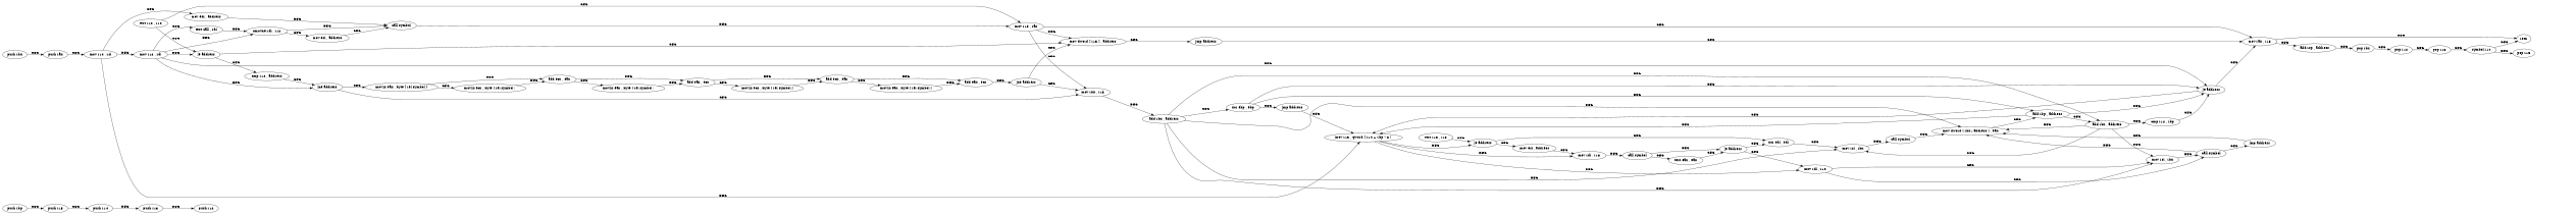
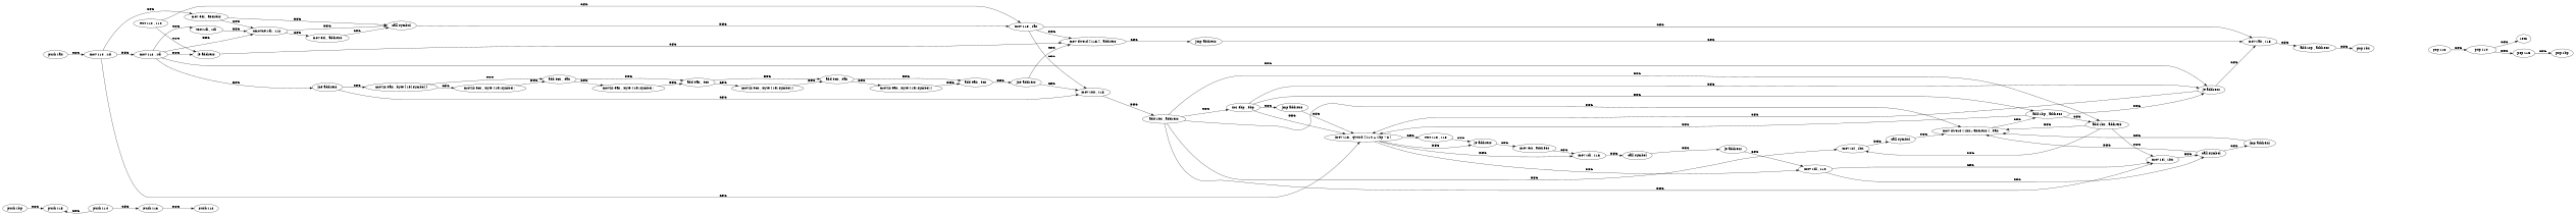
  digraph {
    rankdir=LR
    n1 [label="push rbp"]
    n2 [label="push r15"]
    n3 [label="push r14"]
    n4 [label="push r13"]
    n5 [label="push r12"]
-   n6 [label="push rbx"]
    n7 [label="push rax"]
    n8 [label="mov r14 , rsi"]
    n9 [label="mov r12 , rdi"]
    n10 [label="mov r13 , qword [ r14 + rbp * 8 ]"]
    n11 [label="mov edi , address"]
-   n12 [label="test call , rdi"]
+   n12 [label="test rdi , rdi"]
    n13 [label="cmovne rdi , r12"]
    n14 [label="je address"]
    n15 [label="jne address"]
    n16 [label="je address"]
    n17 [label="test r13 , r13"]
    n18 [label="je address"]
    n19 [label="mov rdi , r13"]
    n20 [label="mov rdi , r13"]
    n21 [label="call symbol"]
    n22 [label="mov esi , address"]
    n23 [label="mov dword [ r15 ] , address"]
-   n24 [label="cmp r12 , address"]
    n25 [label="mov rbx , r15"]
    n26 [label="movzx eax , byte [ rel symbol ]"]
    n27 [label="mov rax , r15"]
    n28 [label="mov r15 , rax"]
    n29 [label="test r12 , r12"]
    n30 [label="jmp address"]
    n31 [label="add rsp , address"]
    n32 [label=retn]
    n33 [label="add rbx , address"]
    n34 [label="pop rbx"]
    n35 [label="movzx ecx , byte [ rel symbol ]"]
    n36 [label="add ecx , eax"]
    n37 [label="xor ebp , ebp"]
    n38 [label="mov rsi , rbx"]
    n39 [label="mov dword [ rbx - address ] , eax"]
    n40 [label="mov rsi , rbx"]
    n41 [label="add rbx , address"]
    n42 [label="movzx eax , byte [ rel symbol ]"]
    n43 [label="add eax , ecx"]
-   n44 [label="pop r12"]
    n45 [label="pop r13"]
-   n46 [label="symbol r14"]
+   n46 [label="pop r14"]
    n47 [label="pop r15"]
+   n48 [label="pop rbp"]
    n49 [label="jmp address"]
    n50 [label="add rbp , address"]
    n51 [label="call symbol"]
    n52 [label="call symbol"]
-   n53 [label="cmp r12 , rbp"]
-   n54 [label="xor edi , edi"]
    n55 [label="mov esi , address"]
    n56 [label="call symbol"]
    n57 [label="movzx ecx , byte [ rel symbol ]"]
    n58 [label="add ecx , eax"]
    n59 [label="movzx eax , byte [ rel symbol ]"]
    n60 [label="add eax , ecx"]
    n61 [label="jne address"]
-   n62 [label="test eax , eax"]
    n63 [label="je address"]
    n64 [label="jmp address"]
    n1 -> n2 [label=CFG]
-   n2 -> n3 [label=CFG]
-   n3 -> n4 [label=DFG]
+   n3 -> n2 [label=CFG]
+   n3 -> n4 [label=CFG]
    n4 -> n5 [label=DFG]
-   n6 -> n7 [label=CFG]
    n7 -> n8 [label=CFG]
    n8 -> n9 [label=DFG]
-   n8 -> n10 [label=DFG]
+   n8 -> n10 [label=CFG]
    n8 -> n11 [label=CFG]
    n9 -> n12 [label=CFG]
    n9 -> n13 [label=DFG]
    n9 -> n14 [label=DFG]
    n9 -> n15 [label=DFG]
    n9 -> n16 [label=DFG]
+   n10 -> n17 [label=CFG]
    n10 -> n18 [label=DFG]
    n10 -> n19 [label=DFG]
    n10 -> n20 [label=DFG]
+   n11 -> n13 [label=CFG]
    n11 -> n21 [label=DFG]
    n12 -> n13 [label=DFG]
    n13 -> n21 [label=DFG]
    n13 -> n22 [label=CFG]
    n14 -> n23 [label=CFG]
-   n14 -> n24 [label=CFG]
    n15 -> n25 [label=CFG]
    n15 -> n26 [label=CFG]
    n16 -> n10 [label=CFG]
    n16 -> n27 [label=CFG]
    n17 -> n18 [label=CFG]
-   n18 -> n54 [label=CFG]
    n18 -> n55 [label=CFG]
    n19 -> n56 [label=DFG]
    n20 -> n40 [label=CFG]
    n20 -> n52 [label=DFG]
    n21 -> n28 [label=DFG]
    n22 -> n21 [label=CFG]
    n23 -> n30 [label=CFG]
-   n24 -> n15 [label=CFG]
    n25 -> n33 [label=DFG]
    n26 -> n35 [label=CFG]
    n26 -> n36 [label=DFG]
    n27 -> n31 [label=CFG]
-   n27 -> n32 [label=DFG]
    n28 -> n23 [label=DFG]
    n28 -> n25 [label=CFG]
    n28 -> n27 [label=CFG]
    n29 -> n14 [label=CFG]
    n29 -> n28 [label=CFG]
    n30 -> n27 [label=CFG]
    n31 -> n34 [label=CFG]
    n33 -> n37 [label=CFG]
    n33 -> n38 [label=DFG]
    n33 -> n39 [label=DFG]
    n33 -> n40 [label=DFG]
    n33 -> n41 [label=DFG]
-   n34 -> n44 [label=CFG]
    n35 -> n36 [label=DFG]
    n36 -> n42 [label=CFG]
    n36 -> n43 [label=DFG]
+   n37 -> n10 [label=DFG]
    n37 -> n16 [label=DFG]
    n37 -> n49 [label=CFG]
    n37 -> n50 [label=DFG]
    n38 -> n51 [label=DFG]
    n39 -> n50 [label=CFG]
    n40 -> n52 [label=DFG]
    n41 -> n38 [label=DFG]
    n41 -> n39 [label=DFG]
    n41 -> n40 [label=DFG]
-   n41 -> n53 [label=CFG]
    n42 -> n43 [label=DFG]
    n43 -> n57 [label=CFG]
    n43 -> n58 [label=DFG]
-   n44 -> n45 [label=CFG]
    n45 -> n46 [label=CFG]
    n46 -> n32 [label=CFG]
    n46 -> n47 [label=DFG]
+   n47 -> n48 [label=CFG]
    n49 -> n10 [label=CFG]
    n50 -> n10 [label=DFG]
    n50 -> n16 [label=DFG]
    n50 -> n41 [label=CFG]
    n51 -> n39 [label=DFG]
    n52 -> n39 [label=DFG]
    n52 -> n64 [label=CFG]
-   n53 -> n16 [label=CFG]
-   n54 -> n38 [label=CFG]
    n55 -> n19 [label=CFG]
-   n56 -> n62 [label=CFG]
    n56 -> n63 [label=DFG]
    n57 -> n58 [label=DFG]
    n58 -> n59 [label=CFG]
    n58 -> n60 [label=DFG]
    n59 -> n60 [label=DFG]
    n60 -> n61 [label=DFG]
    n61 -> n23 [label=CFG]
    n61 -> n25 [label=CFG]
-   n62 -> n63 [label=CFG]
    n63 -> n20 [label=CFG]
-   n63 -> n54 [label=CFG]
    n64 -> n39 [label=CFG]
  }
